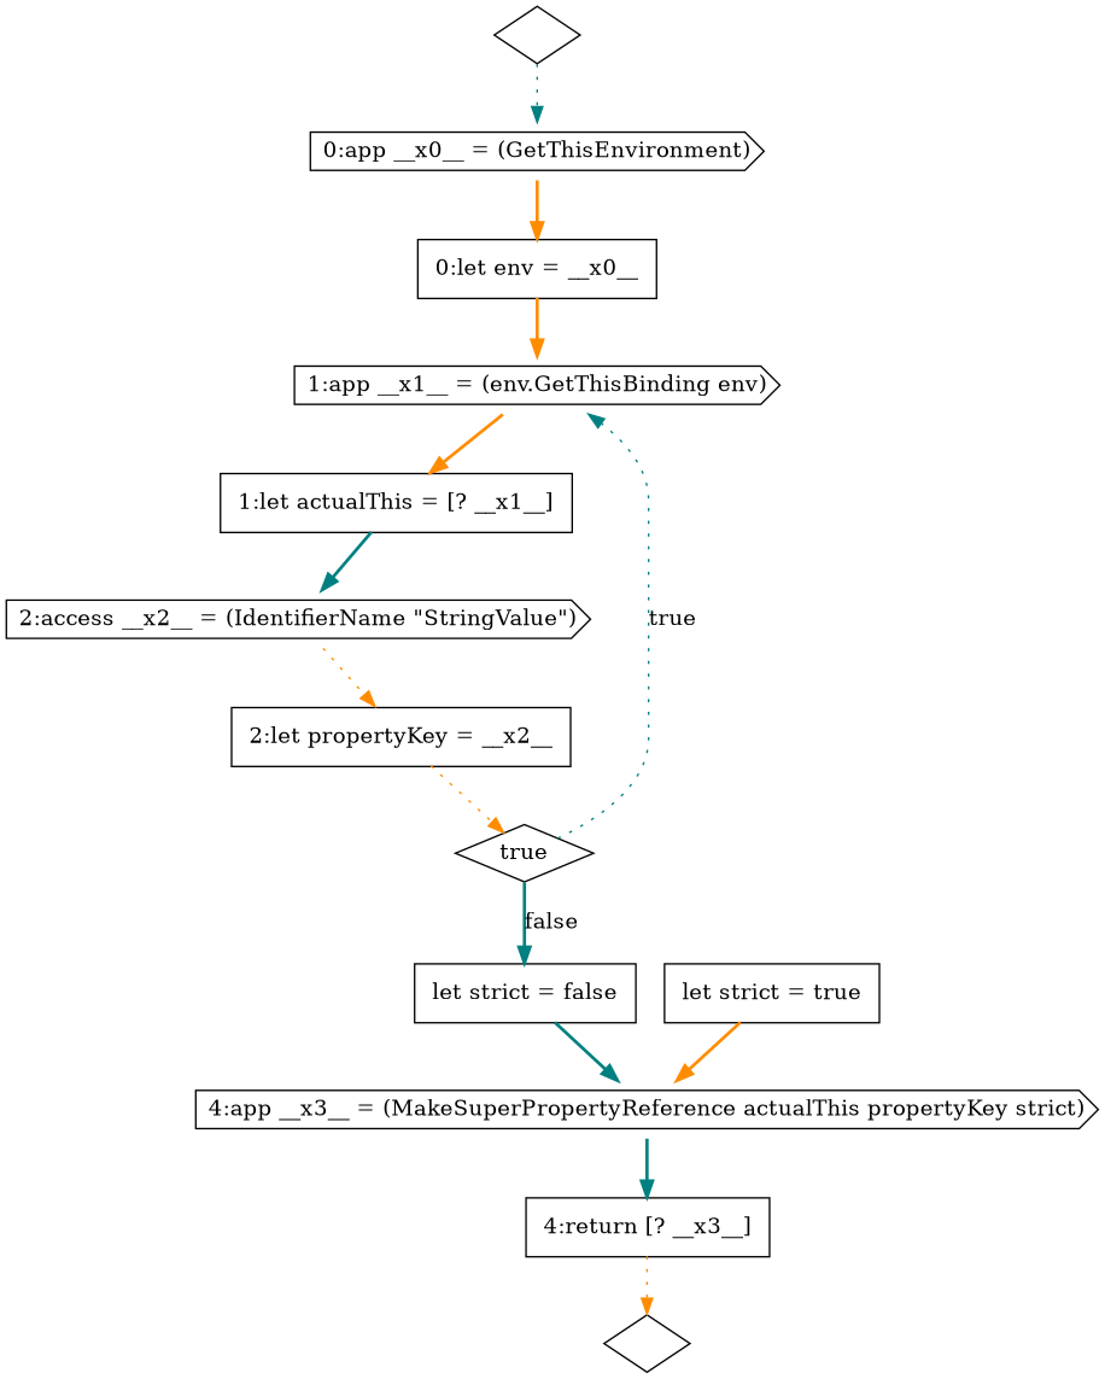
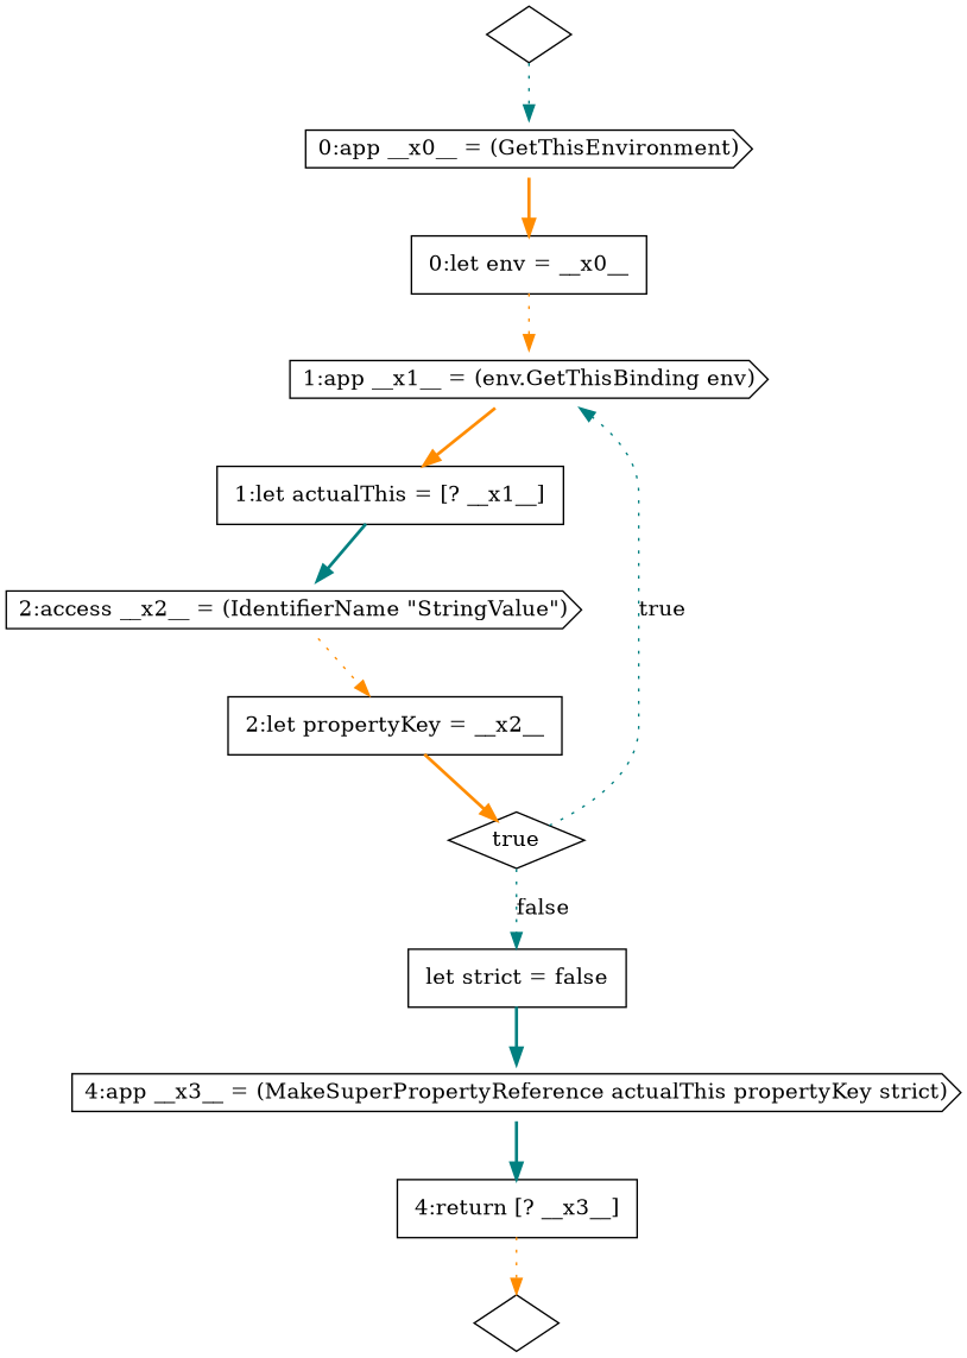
  digraph {
    node [color=black fillcolor=white shape=none style=filled]
    edge [color=darkorange style=bold]
    n1 [label=" " shape=diamond]
    n2 [label=<<font color="black">0:app __x0__ = (GetThisEnvironment)</font>> shape=cds]
    n3 [label=<<font color="black">     <table border="0" cellborder="1" cellspacing="0" cellpadding="10">       <tr><td align="left">0:let env = __x0__</td></tr>     </table>   </font>> margin=0]
    n4 [label=<<font color="black">1:app __x1__ = (env.GetThisBinding env)</font>> shape=cds]
    n5 [label=<<font color="black">     <table border="0" cellborder="1" cellspacing="0" cellpadding="10">       <tr><td align="left">1:let actualThis = [? __x1__]</td></tr>     </table>   </font>> margin=0]
    n6 [label=<<font color="black">2:access __x2__ = (IdentifierName &quot;StringValue&quot;)</font>> shape=cds]
    n7 [label=<<font color="black">     <table border="0" cellborder="1" cellspacing="0" cellpadding="10">       <tr><td align="left">4:return [? __x3__]</td></tr>     </table>   </font>> margin=0]
    n8 [label=" " shape=diamond]
    n9 [label=<<font color="black">     <table border="0" cellborder="1" cellspacing="0" cellpadding="10">       <tr><td align="left">2:let propertyKey = __x2__</td></tr>     </table>   </font>> margin=0]
    n10 [label=<<font color="black">true</font>> shape=diamond]
    n11 [label=<<font color="black">     <table border="0" cellborder="1" cellspacing="0" cellpadding="10">       <tr><td align="left">let strict = false</td></tr>     </table>   </font>> margin=0]
    n12 [label=<<font color="black">4:app __x3__ = (MakeSuperPropertyReference actualThis propertyKey strict)</font>> shape=cds]
-   n13 [label=<<font color="black">     <table border="0" cellborder="1" cellspacing="0" cellpadding="10">       <tr><td align="left">let strict = true</td></tr>     </table>   </font>> margin=0]
    n1 -> n2 [color=teal style=dotted]
    n2 -> n3
-   n3 -> n4
+   n3 -> n4 [style=dotted]
    n4 -> n5
    n5 -> n6 [color=teal]
    n6 -> n9 [style=dotted]
    n7 -> n8 [style=dotted]
-   n9 -> n10 [style=dotted]
+   n9 -> n10
    n10 -> n4 [color=teal label=<<font color="black">true</font>> style=dotted]
-   n10 -> n11 [color=teal label=<<font color="black">false</font>>]
+   n10 -> n11 [color=teal label=<<font color="black">false</font>> style=dotted]
    n11 -> n12 [color=teal]
    n12 -> n7 [color=teal]
-   n13 -> n12
  }
